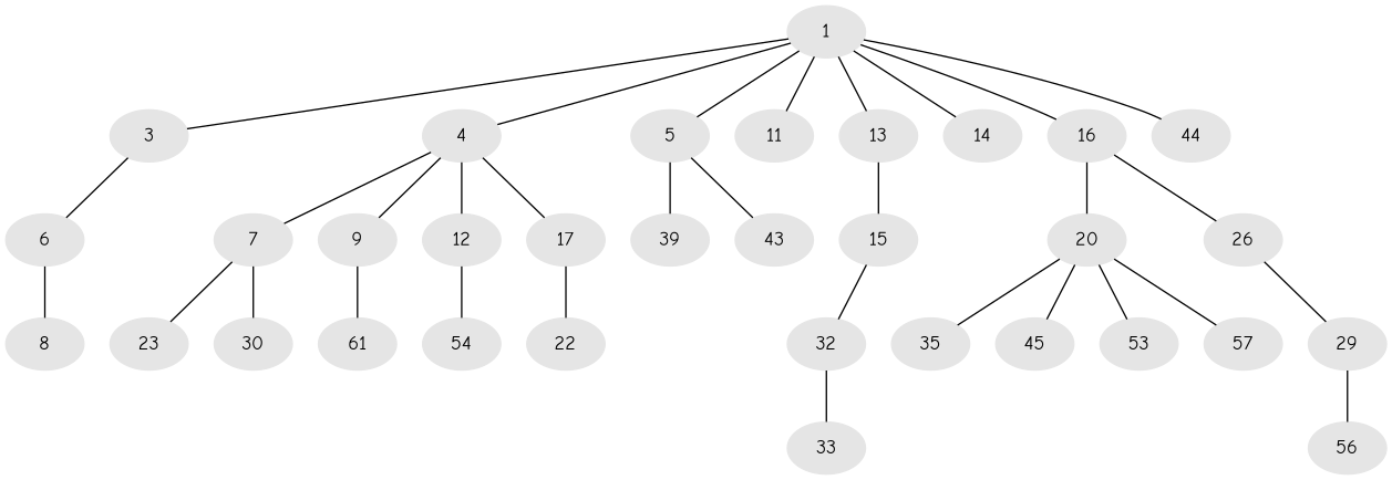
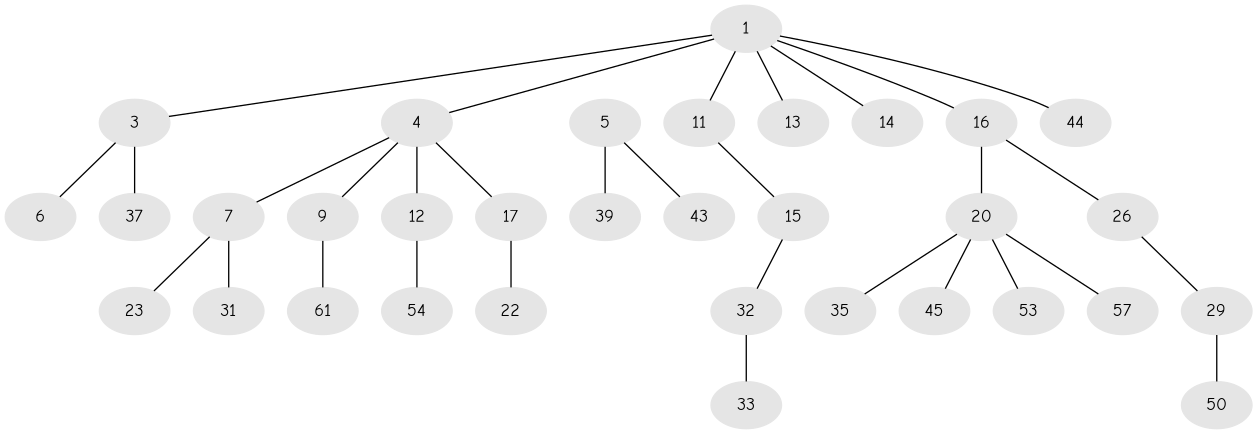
  graph {
    fontname="Comic Neue"
    node [color=gray90 fontname="Comic Neue" style=filled]
    edge [fontname="Comic Neue"]
    1 [super="+2"]
    3
    4
    5
    11
    13 [super="+52"]
    14 [super="+48"]
    16 [super="+58"]
    44 [super="+60"]
    6 [super="+55+47"]
+   37 [super="+49"]
    7
    9 [super="+31+59"]
    12 [super="+19+36"]
    17 [super="+50+34"]
    39
    43
    15 [super="+40+21"]
    20 [super="+27+42"]
    26
-   8
    23 [super="+46"]
-   30
+   30 [label=31]
    61
    54
    22
    32
    33
    35
    45
    53
    57
    29
-   56
+   56 [label=50]
    1 -- 3
    1 -- 4
-   1 -- 5
    1 -- 11
    1 -- 13
    1 -- 14
    1 -- 16
    1 -- 44
    3 -- 6
+   3 -- 37
    4 -- 7
    4 -- 9
    4 -- 12
    4 -- 17
    5 -- 39
    5 -- 43
-   13 -- 15
+   11 -- 15
    16 -- 20
    16 -- 26
-   6 -- 8
    7 -- 23
    7 -- 30
    9 -- 61
    12 -- 54
    17 -- 22
    15 -- 32
    20 -- 35
    20 -- 45
    20 -- 53
    20 -- 57
    26 -- 29
    32 -- 33
    29 -- 56
  }
